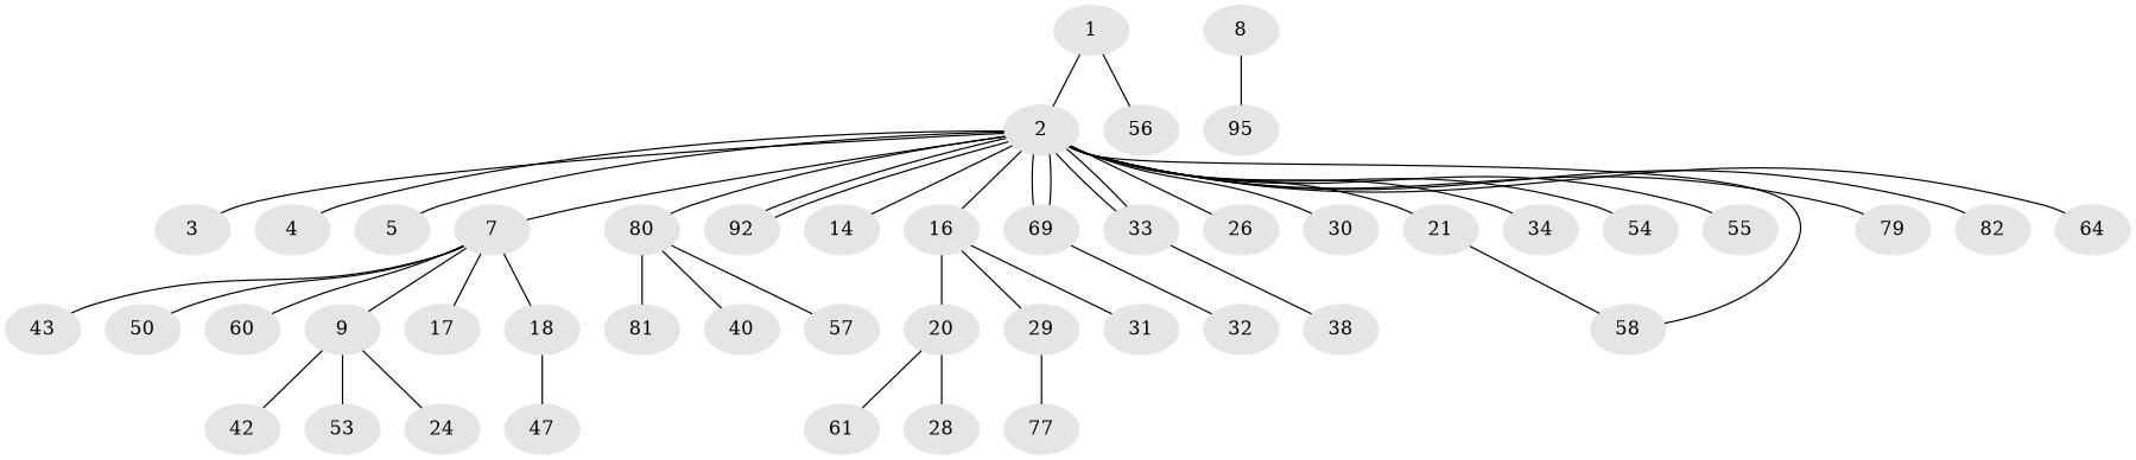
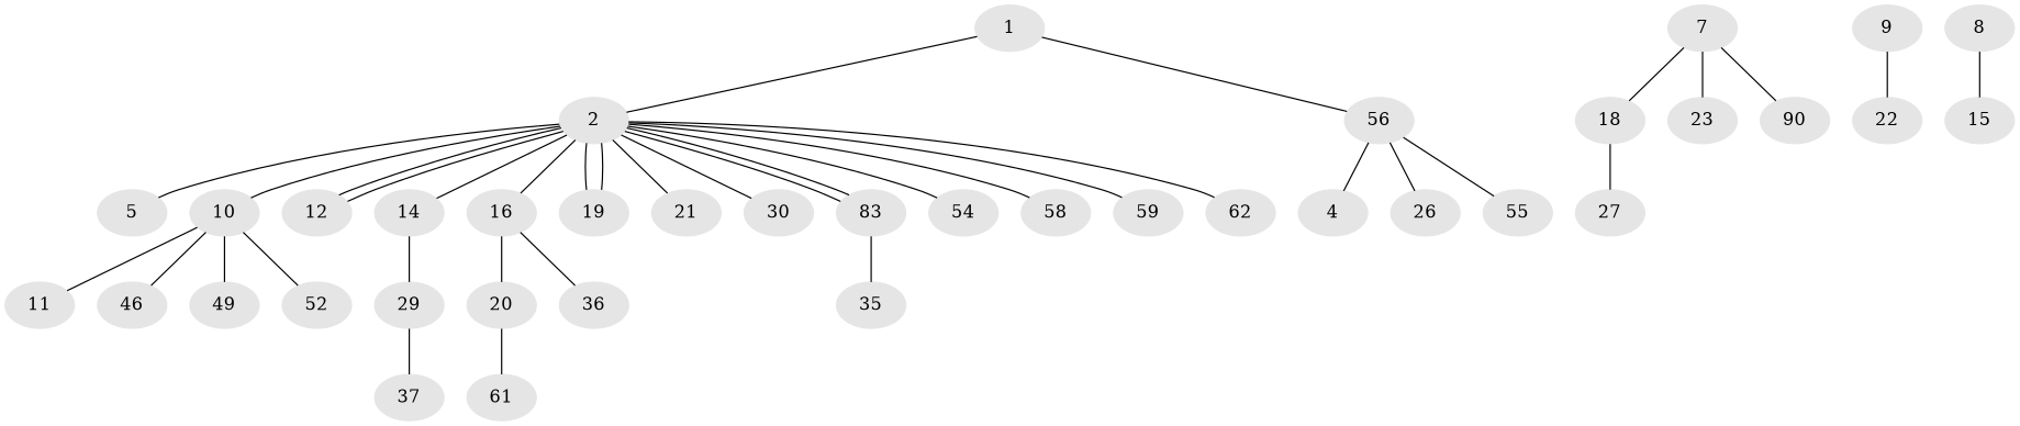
  graph {
    node [color=gray90 style=filled]
    1 [super="+6"]
    2 [super="+13"]
    56
-   3
    4
    5 [super="+35"]
    7 [super="+25"]
-   10 [super="+43" label=80]
-   12 [super="+44" label=92]
+   10 [super="+43"]
+   12 [super="+44"]
    14
    16
-   19 [label=69]
+   19
    21 [super="+47"]
    26
    30
-   33 [super="+36"]
-   34
+   33 [super="+36" label=83]
    54
    55
    58
-   59 [label=79]
-   62 [label=82]
-   64
+   59
+   62
    9 [super="+51"]
-   17
    18
-   23 [super="+45" label=43]
-   50 [super="+63"]
-   60
-   11 [label=81]
-   46 [label=40]
-   57
+   23 [super="+45"]
+   60 [label=90]
+   11
+   46
+   49
+   57 [label=52]
    20 [super="+40"]
    29 [super="+48"]
-   31 [super="+41"]
-   32
-   38
+   31 [super="+41" label=36]
+   38 [label=35]
    8 [super="+22"]
-   15 [label=95]
-   24
-   42
-   53
-   27 [super="+39" label=47]
-   28
+   15
+   42 [label=22]
+   27 [super="+39"]
    61 [super="+65"]
-   37 [label=77]
+   37
    1 -- 2
    1 -- 56
-   2 -- 3
-   2 -- 4
+   56 -- 4
    2 -- 5
-   2 -- 7 [weight=2]
    2 -- 10 [weight=2]
    2 -- 12 [weight=2]
    2 -- 12
    2 -- 14
    2 -- 16
    2 -- 19
    2 -- 19
    2 -- 21
-   2 -- 26
+   56 -- 26
    2 -- 30
    2 -- 33
    2 -- 33
-   2 -- 34
    2 -- 54
-   2 -- 55
+   56 -- 55
    2 -- 58
    2 -- 59
    2 -- 62
-   2 -- 64
-   7 -- 9
-   7 -- 17
    7 -- 18
    7 -- 23 [weight=2]
-   7 -- 50
    7 -- 60
    10 -- 11
    10 -- 46
+   10 -- 49
    10 -- 57
    16 -- 20
-   16 -- 29
+   14 -- 29
    16 -- 31
-   19 -- 32
-   21 -- 58
    33 -- 38
-   9 -- 24
    9 -- 42
-   9 -- 53
    18 -- 27
-   20 -- 28
    20 -- 61
    29 -- 37
    8 -- 15
  }
